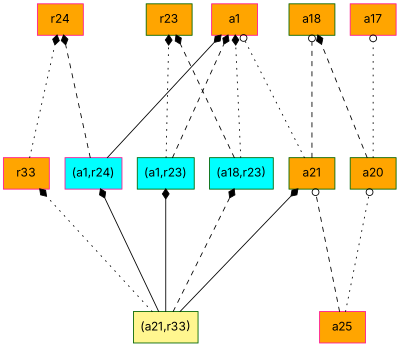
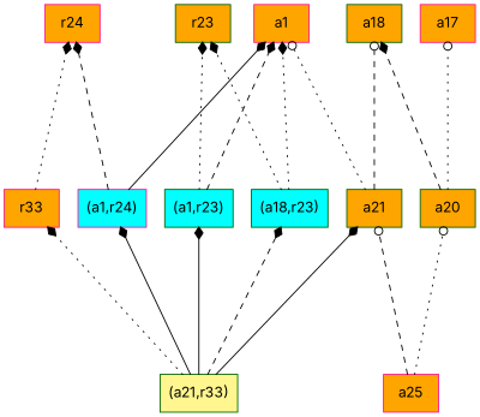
  digraph {
    fontname=Inter
    rankdir=BT
    ranksep=2.0
    node [color=darkgreen fillcolor=orange fontname=Inter shape=record style=filled]
    edge [arrowhead=diamond fontname=Inter style=dotted]
    n1 [color=deeppink label="{a1}"]
    n2 [fillcolor=cyan label="{(a1,r23)}"]
    n3 [label="{r23}"]
    n4 [color=deeppink fillcolor=cyan label="{(a1,r24)}"]
    n5 [color=deeppink label="{r24}"]
    n6 [label="{a20}"]
    n7 [color=deeppink label="{a17}"]
    n8 [label="{a18}"]
    n9 [fillcolor=khaki1 label="{(a21,r33)}"]
    n10 [color=deeppink label="{r33}"]
    n11 [fillcolor=cyan label="{(a18,r23)}"]
    n12 [label="{a21}"]
    n13 [color=deeppink label="{a25}"]
    n2 -> n1 [style=dashed]
    n2 -> n3
    n4 -> n1 [style=solid]
    n4 -> n5 [style=dashed]
    n6 -> n7 [arrowhead=odot]
    n6 -> n8 [style=dashed]
    n9 -> n2 [style=solid]
    n9 -> n4 [style=solid]
    n9 -> n10
    n9 -> n11 [style=dashed]
    n9 -> n12 [style=solid]
    n10 -> n5
    n11 -> n1
-   n11 -> n3 [style=dashed]
+   n11 -> n3
    n12 -> n1 [arrowhead=odot]
    n12 -> n8 [arrowhead=odot style=dashed]
    n13 -> n6 [arrowhead=odot]
    n13 -> n12 [arrowhead=odot style=dashed]
  }
